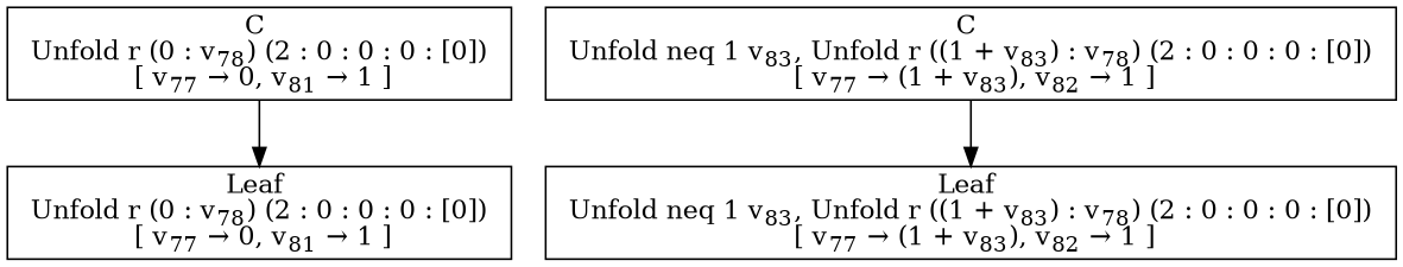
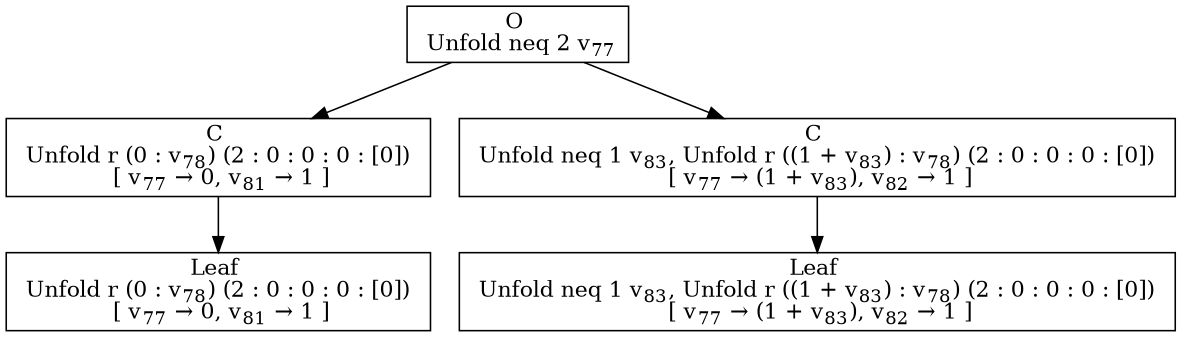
  digraph {
    rankdir=TB
    node [fillcolor=white shape=box style=filled]
+   n1 [label=<O <BR/> Unfold neq 2 v<SUB>77</SUB>>]
    n2 [label=<C <BR/> Unfold r (0 : v<SUB>78</SUB>) (2 : 0 : 0 : 0 : [0]) <BR/>  [ v<SUB>77</SUB> &rarr; 0, v<SUB>81</SUB> &rarr; 1 ] >]
    n3 [label=<C <BR/> Unfold neq 1 v<SUB>83</SUB>, Unfold r ((1 + v<SUB>83</SUB>) : v<SUB>78</SUB>) (2 : 0 : 0 : 0 : [0]) <BR/>  [ v<SUB>77</SUB> &rarr; (1 + v<SUB>83</SUB>), v<SUB>82</SUB> &rarr; 1 ] >]
    n4 [label=<Leaf <BR/> Unfold r (0 : v<SUB>78</SUB>) (2 : 0 : 0 : 0 : [0]) <BR/>  [ v<SUB>77</SUB> &rarr; 0, v<SUB>81</SUB> &rarr; 1 ] >]
    n5 [label=<Leaf <BR/> Unfold neq 1 v<SUB>83</SUB>, Unfold r ((1 + v<SUB>83</SUB>) : v<SUB>78</SUB>) (2 : 0 : 0 : 0 : [0]) <BR/>  [ v<SUB>77</SUB> &rarr; (1 + v<SUB>83</SUB>), v<SUB>82</SUB> &rarr; 1 ] >]
+   n1 -> n2
+   n1 -> n3
    n2 -> n4
    n3 -> n5
  }
